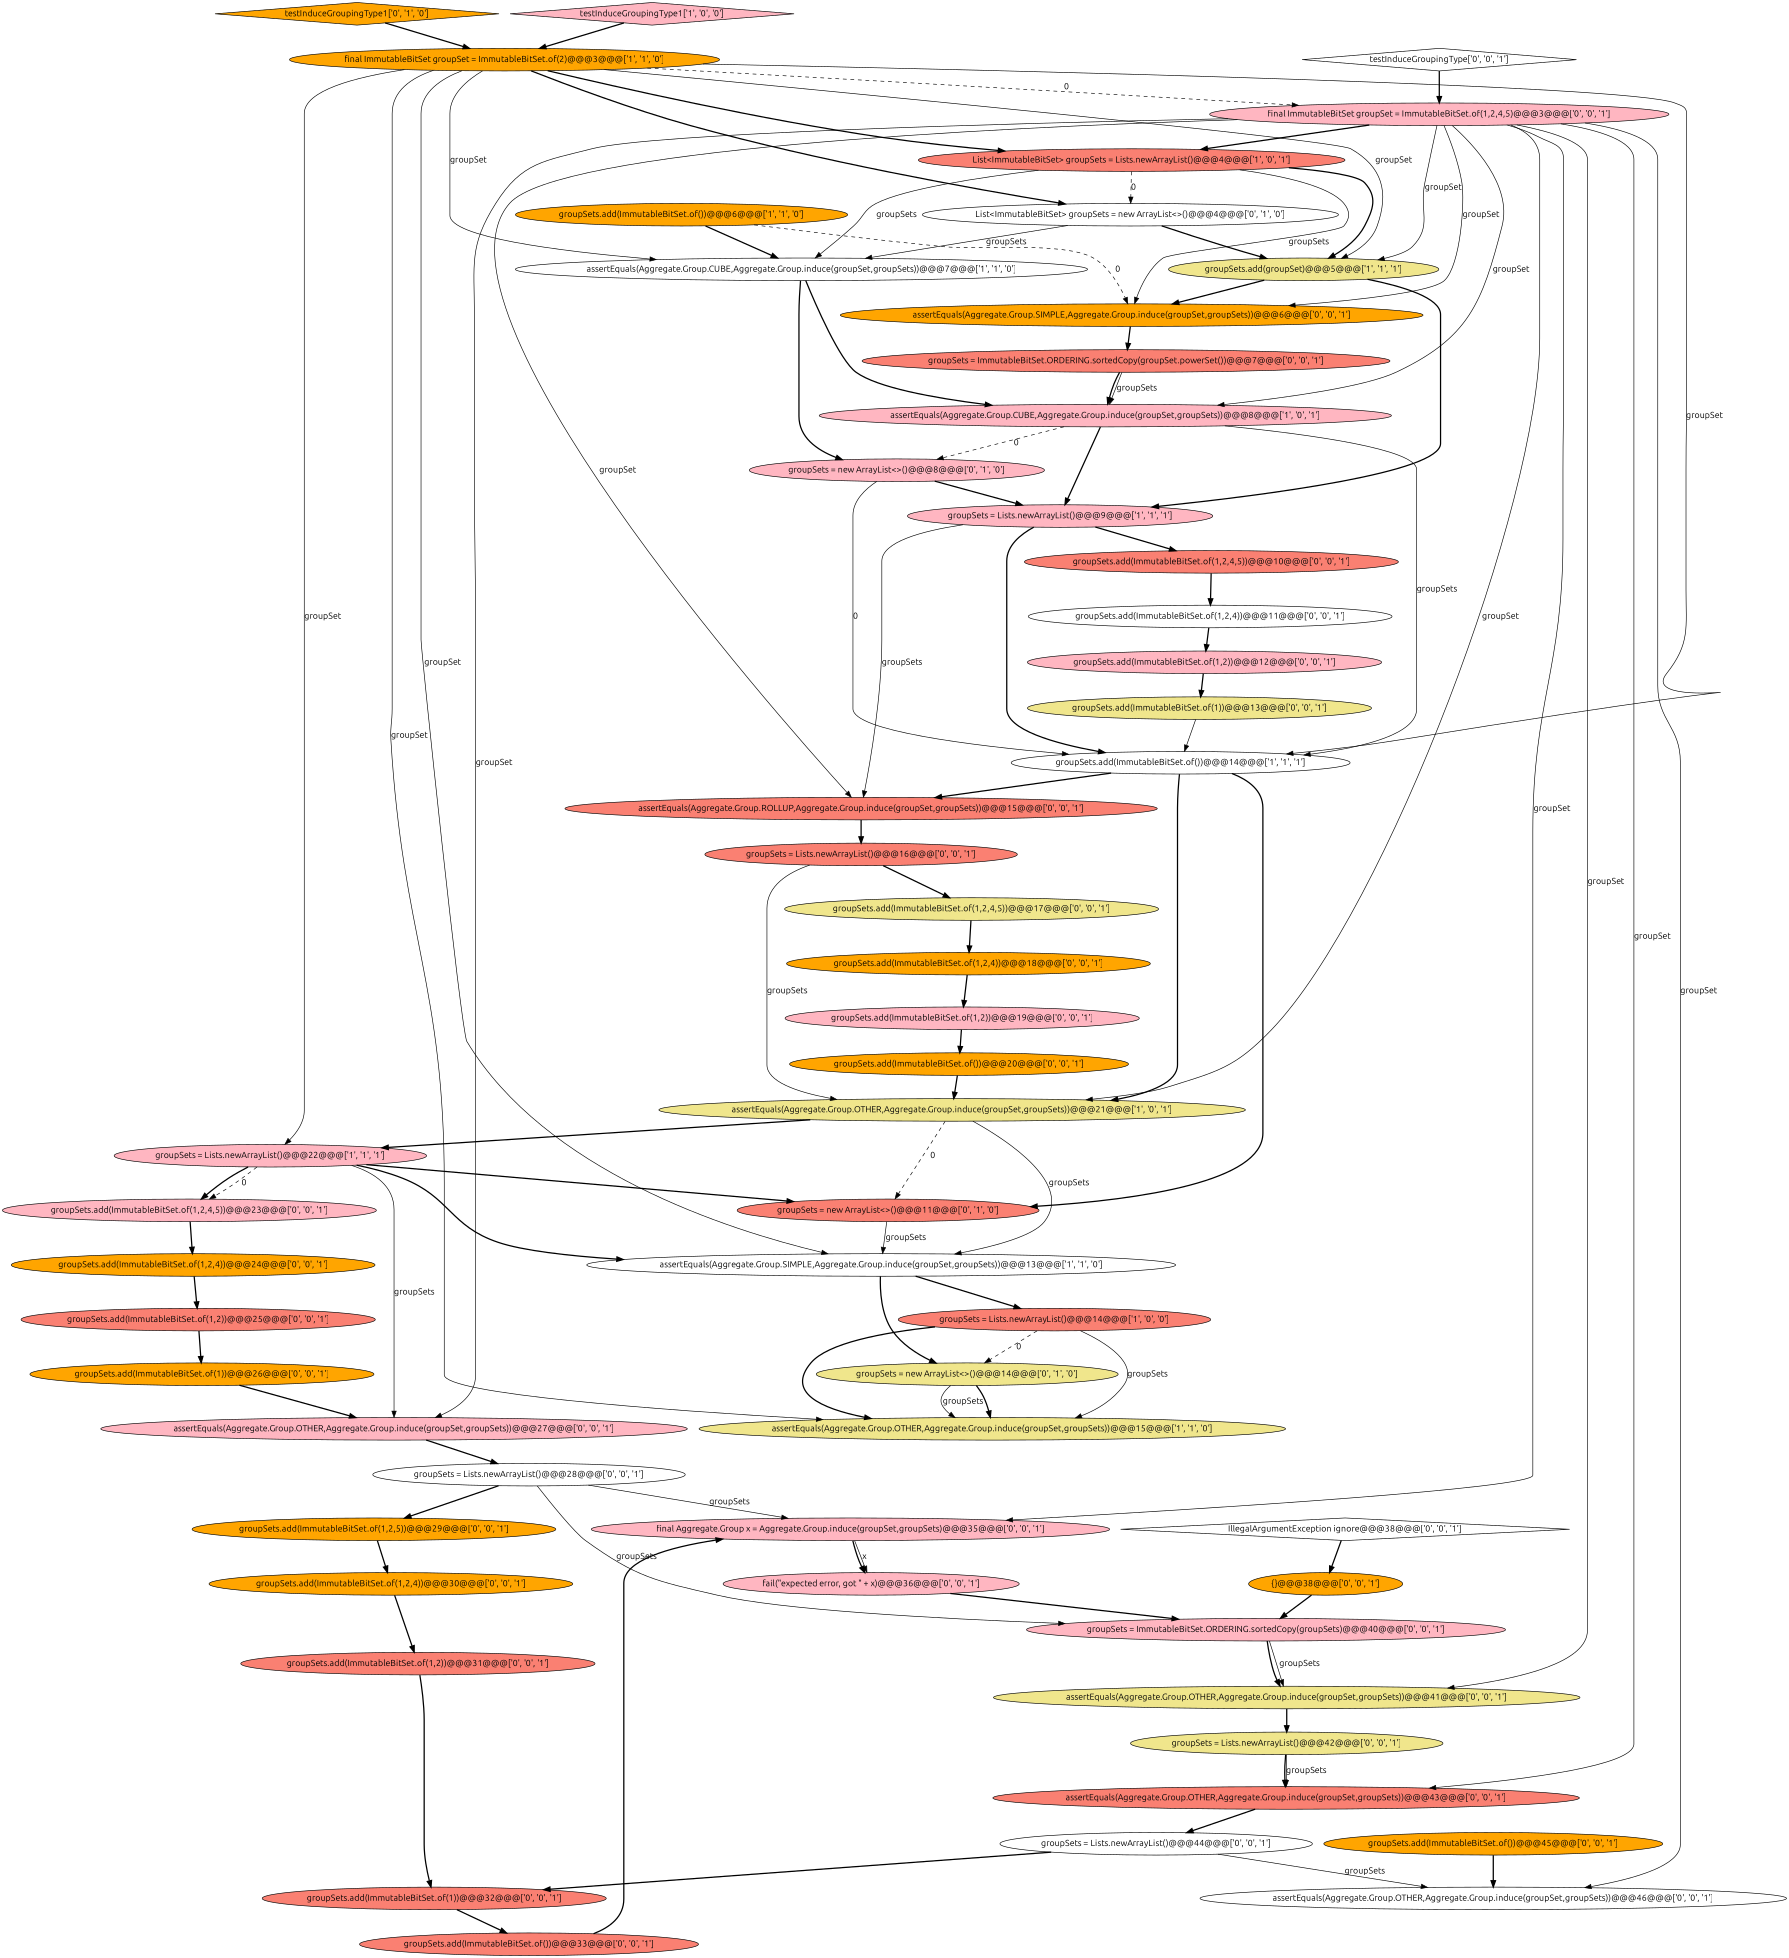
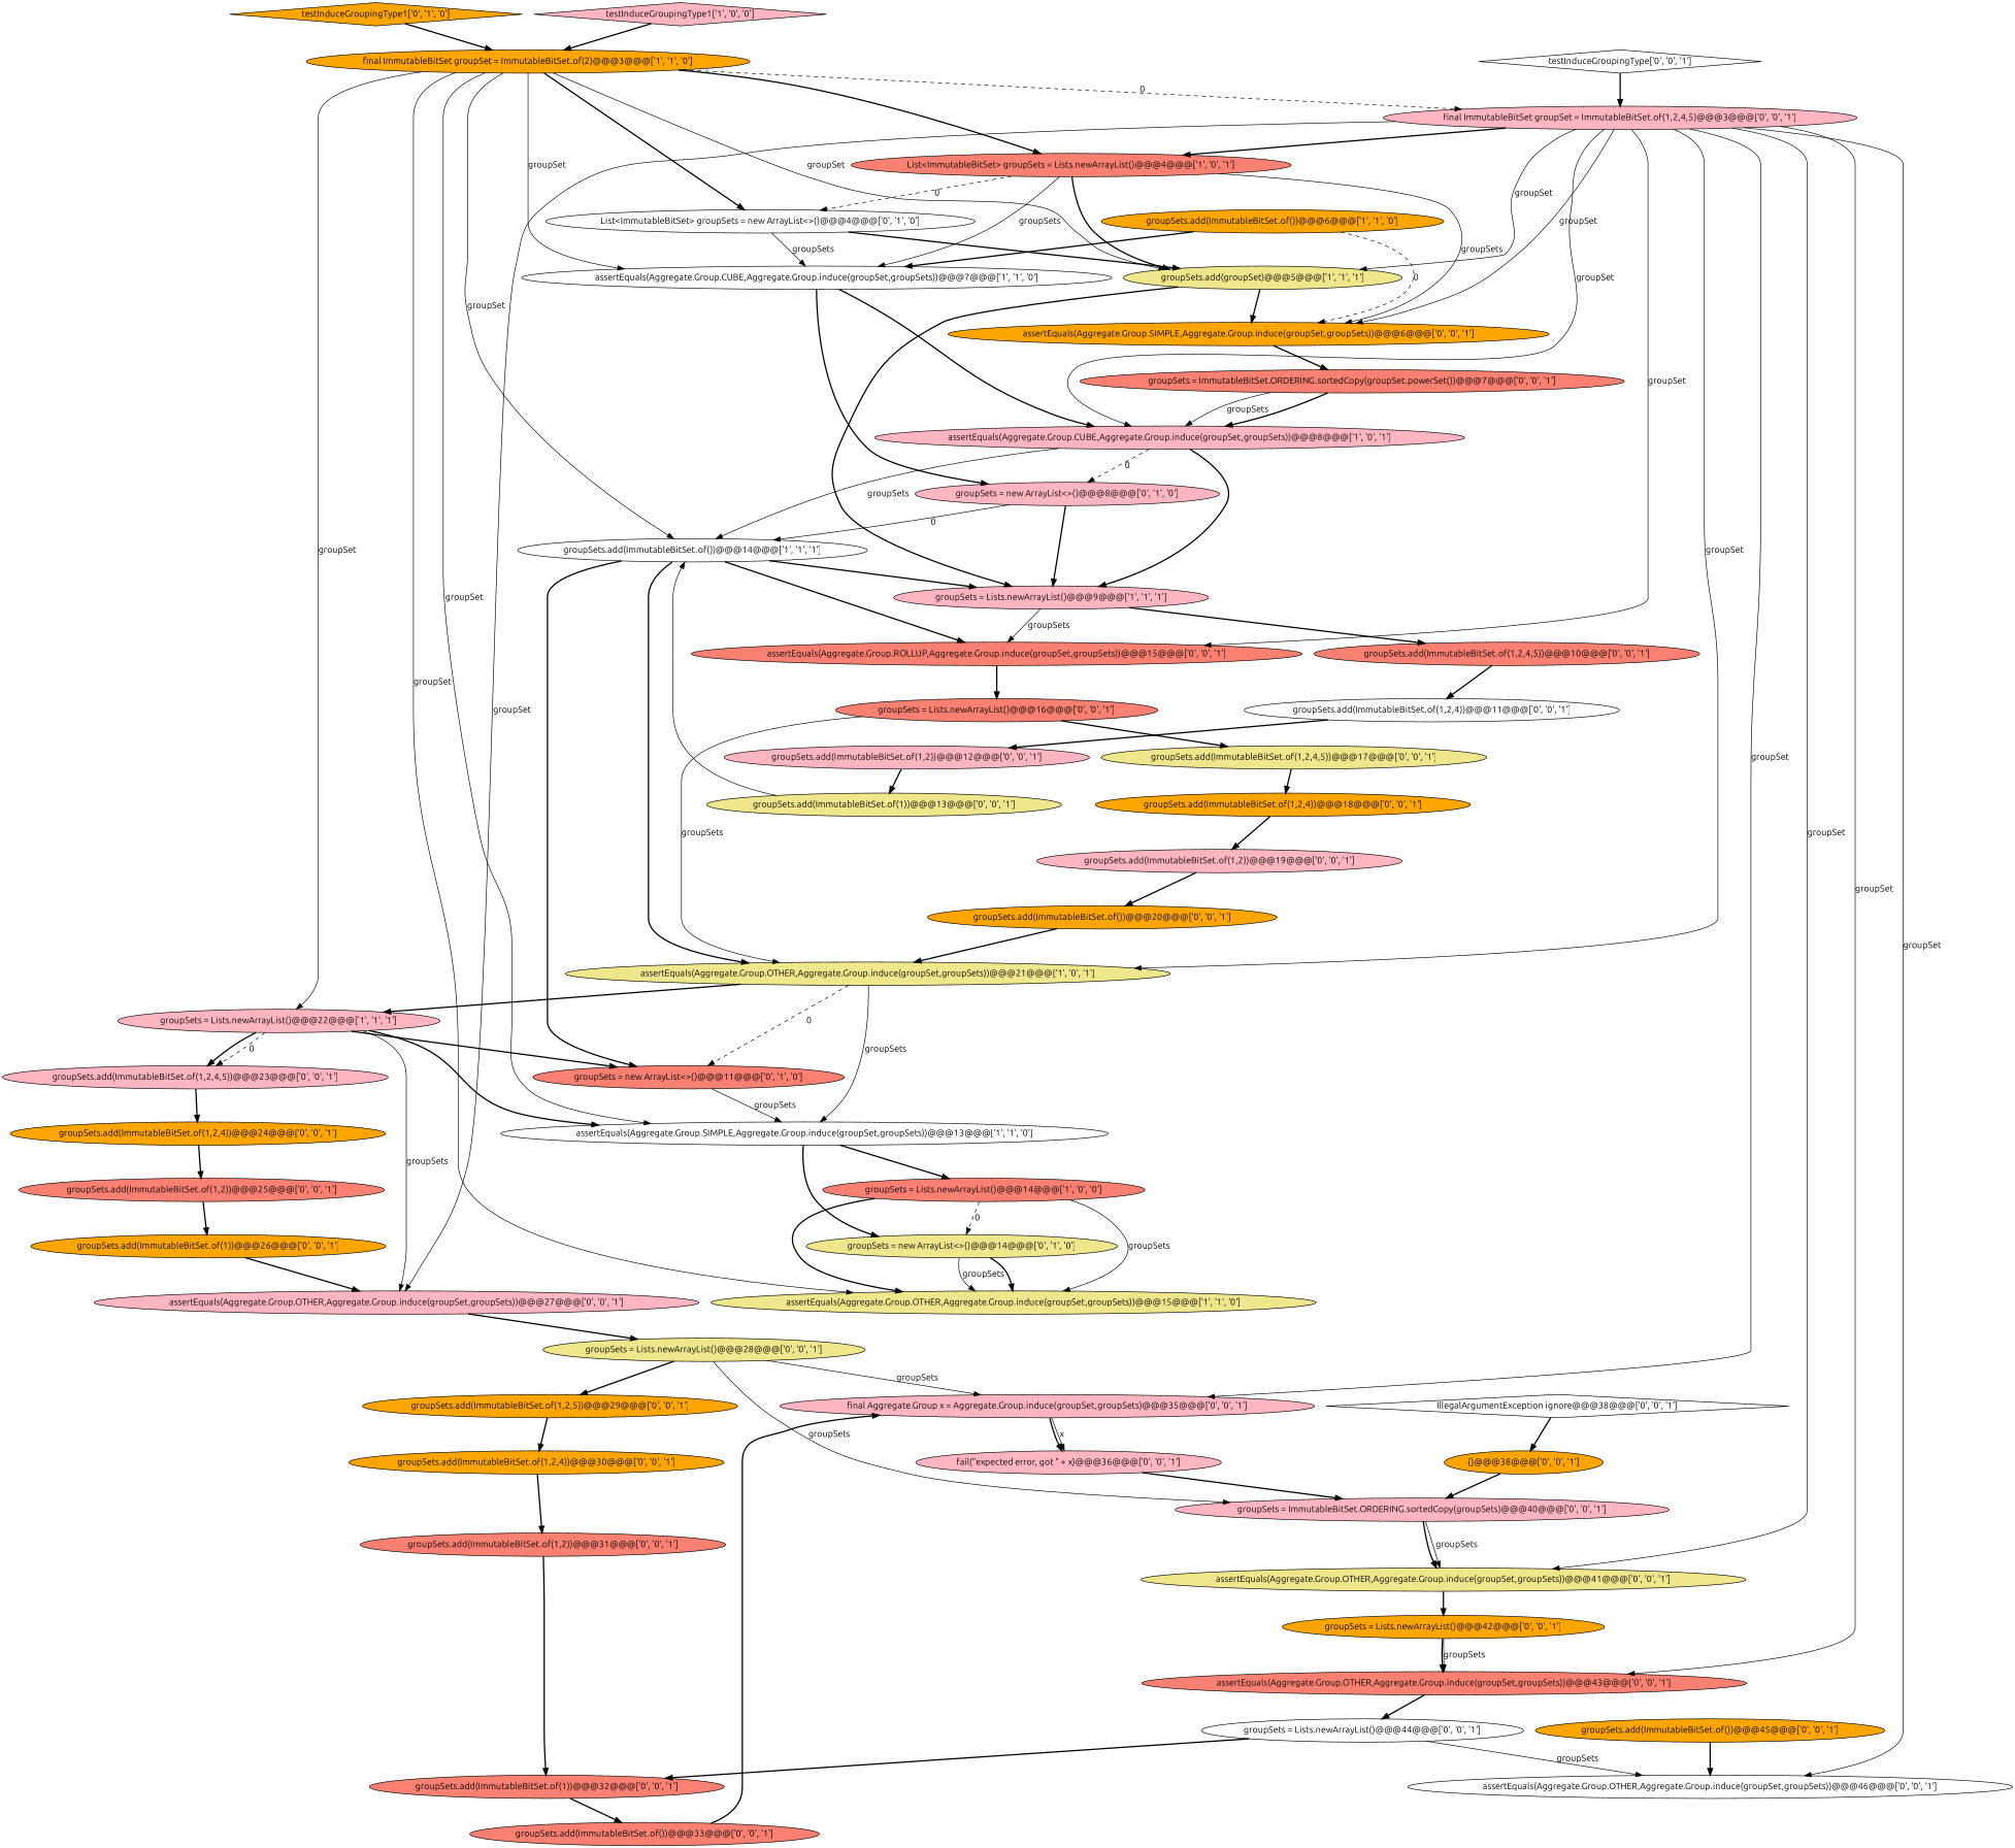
  digraph {
    fontname=Ubuntu
    node [fillcolor=lightpink fontname=Ubuntu shape=ellipse style=filled]
    edge [fontname=Ubuntu style=bold]
    n1 [fillcolor=salmon label="groupSets = ImmutableBitSet.ORDERING.sortedCopy(groupSet.powerSet())@@@7@@@['0', '0', '1']"]
    n2 [label="assertEquals(Aggregate.Group.CUBE,Aggregate.Group.induce(groupSet,groupSets))@@@8@@@['1', '0', '1']"]
    n3 [fillcolor=white label="groupSets.add(ImmutableBitSet.of())@@@14@@@['1', '1', '1']"]
    n4 [label="groupSets = Lists.newArrayList()@@@9@@@['1', '1', '1']"]
    n5 [label="groupSets = new ArrayList<>()@@@8@@@['0', '1', '0']"]
    n6 [fillcolor=orange label="final ImmutableBitSet groupSet = ImmutableBitSet.of(2)@@@3@@@['1', '1', '0']"]
    n7 [label="groupSets = Lists.newArrayList()@@@22@@@['1', '1', '1']"]
    n8 [fillcolor=white label="List<ImmutableBitSet> groupSets = new ArrayList<>()@@@4@@@['0', '1', '0']"]
    n9 [fillcolor=salmon label="List<ImmutableBitSet> groupSets = Lists.newArrayList()@@@4@@@['1', '0', '1']"]
    n10 [fillcolor=white label="assertEquals(Aggregate.Group.SIMPLE,Aggregate.Group.induce(groupSet,groupSets))@@@13@@@['1', '1', '0']"]
    n11 [fillcolor=white label="assertEquals(Aggregate.Group.CUBE,Aggregate.Group.induce(groupSet,groupSets))@@@7@@@['1', '1', '0']"]
    n12 [fillcolor=khaki label="groupSets.add(groupSet)@@@5@@@['1', '1', '1']"]
    n13 [fillcolor=khaki label="assertEquals(Aggregate.Group.OTHER,Aggregate.Group.induce(groupSet,groupSets))@@@15@@@['1', '1', '0']"]
    n14 [label="final ImmutableBitSet groupSet = ImmutableBitSet.of(1,2,4,5)@@@3@@@['0', '0', '1']"]
    n15 [label="assertEquals(Aggregate.Group.OTHER,Aggregate.Group.induce(groupSet,groupSets))@@@27@@@['0', '0', '1']"]
    n16 [label="groupSets.add(ImmutableBitSet.of(1,2,4,5))@@@23@@@['0', '0', '1']"]
    n17 [fillcolor=salmon label="groupSets = new ArrayList<>()@@@11@@@['0', '1', '0']"]
    n18 [fillcolor=orange label="assertEquals(Aggregate.Group.SIMPLE,Aggregate.Group.induce(groupSet,groupSets))@@@6@@@['0', '0', '1']"]
    n19 [fillcolor=khaki label="groupSets = new ArrayList<>()@@@14@@@['0', '1', '0']"]
    n20 [fillcolor=salmon label="groupSets = Lists.newArrayList()@@@14@@@['1', '0', '0']"]
    n21 [label="final Aggregate.Group x = Aggregate.Group.induce(groupSet,groupSets)@@@35@@@['0', '0', '1']"]
    n22 [fillcolor=white label="assertEquals(Aggregate.Group.OTHER,Aggregate.Group.induce(groupSet,groupSets))@@@46@@@['0', '0', '1']"]
    n23 [fillcolor=salmon label="assertEquals(Aggregate.Group.OTHER,Aggregate.Group.induce(groupSet,groupSets))@@@43@@@['0', '0', '1']"]
    n24 [fillcolor=salmon label="assertEquals(Aggregate.Group.ROLLUP,Aggregate.Group.induce(groupSet,groupSets))@@@15@@@['0', '0', '1']"]
    n25 [fillcolor=khaki label="assertEquals(Aggregate.Group.OTHER,Aggregate.Group.induce(groupSet,groupSets))@@@41@@@['0', '0', '1']"]
    n26 [fillcolor=khaki label="assertEquals(Aggregate.Group.OTHER,Aggregate.Group.induce(groupSet,groupSets))@@@21@@@['1', '0', '1']"]
    n27 [fillcolor=orange label="testInduceGroupingType1['0', '1', '0']" shape=diamond]
-   n28 [fillcolor=white label="groupSets = Lists.newArrayList()@@@28@@@['0', '0', '1']"]
+   n28 [fillcolor=khaki label="groupSets = Lists.newArrayList()@@@28@@@['0', '0', '1']"]
    n29 [fillcolor=orange label="groupSets.add(ImmutableBitSet.of(1,2,4))@@@24@@@['0', '0', '1']"]
    n30 [fillcolor=salmon label="groupSets.add(ImmutableBitSet.of(1,2))@@@25@@@['0', '0', '1']"]
    n31 [fillcolor=orange label="groupSets.add(ImmutableBitSet.of(1))@@@26@@@['0', '0', '1']"]
    n32 [label="fail(\"expected error, got \" + x)@@@36@@@['0', '0', '1']"]
    n33 [label="groupSets = ImmutableBitSet.ORDERING.sortedCopy(groupSets)@@@40@@@['0', '0', '1']"]
    n34 [fillcolor=orange label="groupSets.add(ImmutableBitSet.of())@@@45@@@['0', '0', '1']"]
    n35 [fillcolor=salmon label="groupSets.add(ImmutableBitSet.of(1,2))@@@31@@@['0', '0', '1']"]
    n36 [fillcolor=salmon label="groupSets.add(ImmutableBitSet.of(1))@@@32@@@['0', '0', '1']"]
    n37 [fillcolor=salmon label="groupSets.add(ImmutableBitSet.of())@@@33@@@['0', '0', '1']"]
    n38 [label="groupSets.add(ImmutableBitSet.of(1,2))@@@19@@@['0', '0', '1']"]
    n39 [fillcolor=orange label="groupSets.add(ImmutableBitSet.of())@@@20@@@['0', '0', '1']"]
    n40 [fillcolor=orange label="{}@@@38@@@['0', '0', '1']"]
-   n41 [fillcolor=khaki label="groupSets = Lists.newArrayList()@@@42@@@['0', '0', '1']"]
+   n41 [fillcolor=orange label="groupSets = Lists.newArrayList()@@@42@@@['0', '0', '1']"]
    n42 [fillcolor=white label="groupSets = Lists.newArrayList()@@@44@@@['0', '0', '1']"]
    n43 [fillcolor=salmon label="groupSets.add(ImmutableBitSet.of(1,2,4,5))@@@10@@@['0', '0', '1']"]
    n44 [fillcolor=white label="groupSets.add(ImmutableBitSet.of(1,2,4))@@@11@@@['0', '0', '1']"]
    n45 [fillcolor=salmon label="groupSets = Lists.newArrayList()@@@16@@@['0', '0', '1']"]
    n46 [fillcolor=orange label="groupSets.add(ImmutableBitSet.of(1,2,5))@@@29@@@['0', '0', '1']"]
    n47 [fillcolor=orange label="groupSets.add(ImmutableBitSet.of(1,2,4))@@@30@@@['0', '0', '1']"]
    n48 [fillcolor=orange label="groupSets.add(ImmutableBitSet.of(1,2,4))@@@18@@@['0', '0', '1']"]
    n49 [fillcolor=white label="testInduceGroupingType['0', '0', '1']" shape=diamond]
    n50 [fillcolor=orange label="groupSets.add(ImmutableBitSet.of())@@@6@@@['1', '1', '0']"]
    n51 [label="groupSets.add(ImmutableBitSet.of(1,2))@@@12@@@['0', '0', '1']"]
    n52 [fillcolor=khaki label="groupSets.add(ImmutableBitSet.of(1))@@@13@@@['0', '0', '1']"]
    n53 [fillcolor=khaki label="groupSets.add(ImmutableBitSet.of(1,2,4,5))@@@17@@@['0', '0', '1']"]
    n54 [fillcolor=white label="IllegalArgumentException ignore@@@38@@@['0', '0', '1']" shape=diamond]
    n55 [label="testInduceGroupingType1['1', '0', '0']" shape=diamond]
    n1 -> n2
    n1 -> n2 [label=groupSets style=solid]
    n2 -> n3 [label=groupSets style=solid]
    n2 -> n4
    n2 -> n5 [label=0 style=dashed]
    n3 -> n17
    n3 -> n24
    n3 -> n26
-   n4 -> n3
+   n3 -> n4
    n4 -> n24 [label=groupSets style=solid]
    n4 -> n43
    n5 -> n3 [label=0 style=solid]
    n5 -> n4
    n6 -> n3 [label=groupSet style=solid]
    n6 -> n7 [label=groupSet style=solid]
    n6 -> n8
    n6 -> n9
    n6 -> n10 [label=groupSet style=solid]
    n6 -> n11 [label=groupSet style=solid]
    n6 -> n12 [label=groupSet style=solid]
    n6 -> n13 [label=groupSet style=solid]
    n6 -> n14 [label=0 style=dashed]
    n7 -> n10
    n7 -> n15 [label=groupSets style=solid]
    n7 -> n16 [label=0 style=dashed]
    n7 -> n16
    n7 -> n17
    n8 -> n11 [label=groupSets style=solid]
    n8 -> n12
    n9 -> n8 [label=0 style=dashed]
    n9 -> n11 [label=groupSets style=solid]
    n9 -> n12
    n9 -> n18 [label=groupSets style=solid]
    n10 -> n19
    n10 -> n20
    n11 -> n2
    n11 -> n5
    n12 -> n4
    n12 -> n18
    n14 -> n2 [label=groupSet style=solid]
    n14 -> n9
    n14 -> n12 [label=groupSet style=solid]
    n14 -> n15 [label=groupSet style=solid]
    n14 -> n18 [label=groupSet style=solid]
    n14 -> n21 [label=groupSet style=solid]
    n14 -> n22 [label=groupSet style=solid]
    n14 -> n23 [label=groupSet style=solid]
    n14 -> n24 [label=groupSet style=solid]
    n14 -> n25 [label=groupSet style=solid]
    n14 -> n26 [label=groupSet style=solid]
    n15 -> n28
    n16 -> n29
    n17 -> n10 [label=groupSets style=solid]
    n18 -> n1
    n19 -> n13 [label=groupSets style=solid]
    n19 -> n13
    n20 -> n13
    n20 -> n13 [label=groupSets style=solid]
    n20 -> n19 [label=0 style=dashed]
    n21 -> n32
    n21 -> n32 [label=x style=solid]
    n23 -> n42
    n24 -> n45
    n25 -> n41
    n26 -> n7
    n26 -> n10 [label=groupSets style=solid]
    n26 -> n17 [label=0 style=dashed]
    n27 -> n6
    n28 -> n21 [label=groupSets style=solid]
    n28 -> n33 [label=groupSets style=solid]
    n28 -> n46
    n29 -> n30
    n30 -> n31
    n31 -> n15
    n32 -> n33
    n33 -> n25 [label=groupSets style=solid]
    n33 -> n25
    n34 -> n22
    n35 -> n36
    n36 -> n37
    n37 -> n21
    n38 -> n39
    n39 -> n26
    n40 -> n33
    n41 -> n23
    n41 -> n23 [label=groupSets style=solid]
    n42 -> n22 [label=groupSets style=solid]
    n42 -> n36
    n43 -> n44
    n44 -> n51
    n45 -> n26 [label=groupSets style=solid]
    n45 -> n53
    n46 -> n47
    n47 -> n35
    n48 -> n38
    n49 -> n14
    n50 -> n11
    n50 -> n18 [label=0 style=dashed]
    n51 -> n52
    n52 -> n3 [style=solid]
    n53 -> n48
    n54 -> n40
    n55 -> n6
  }
